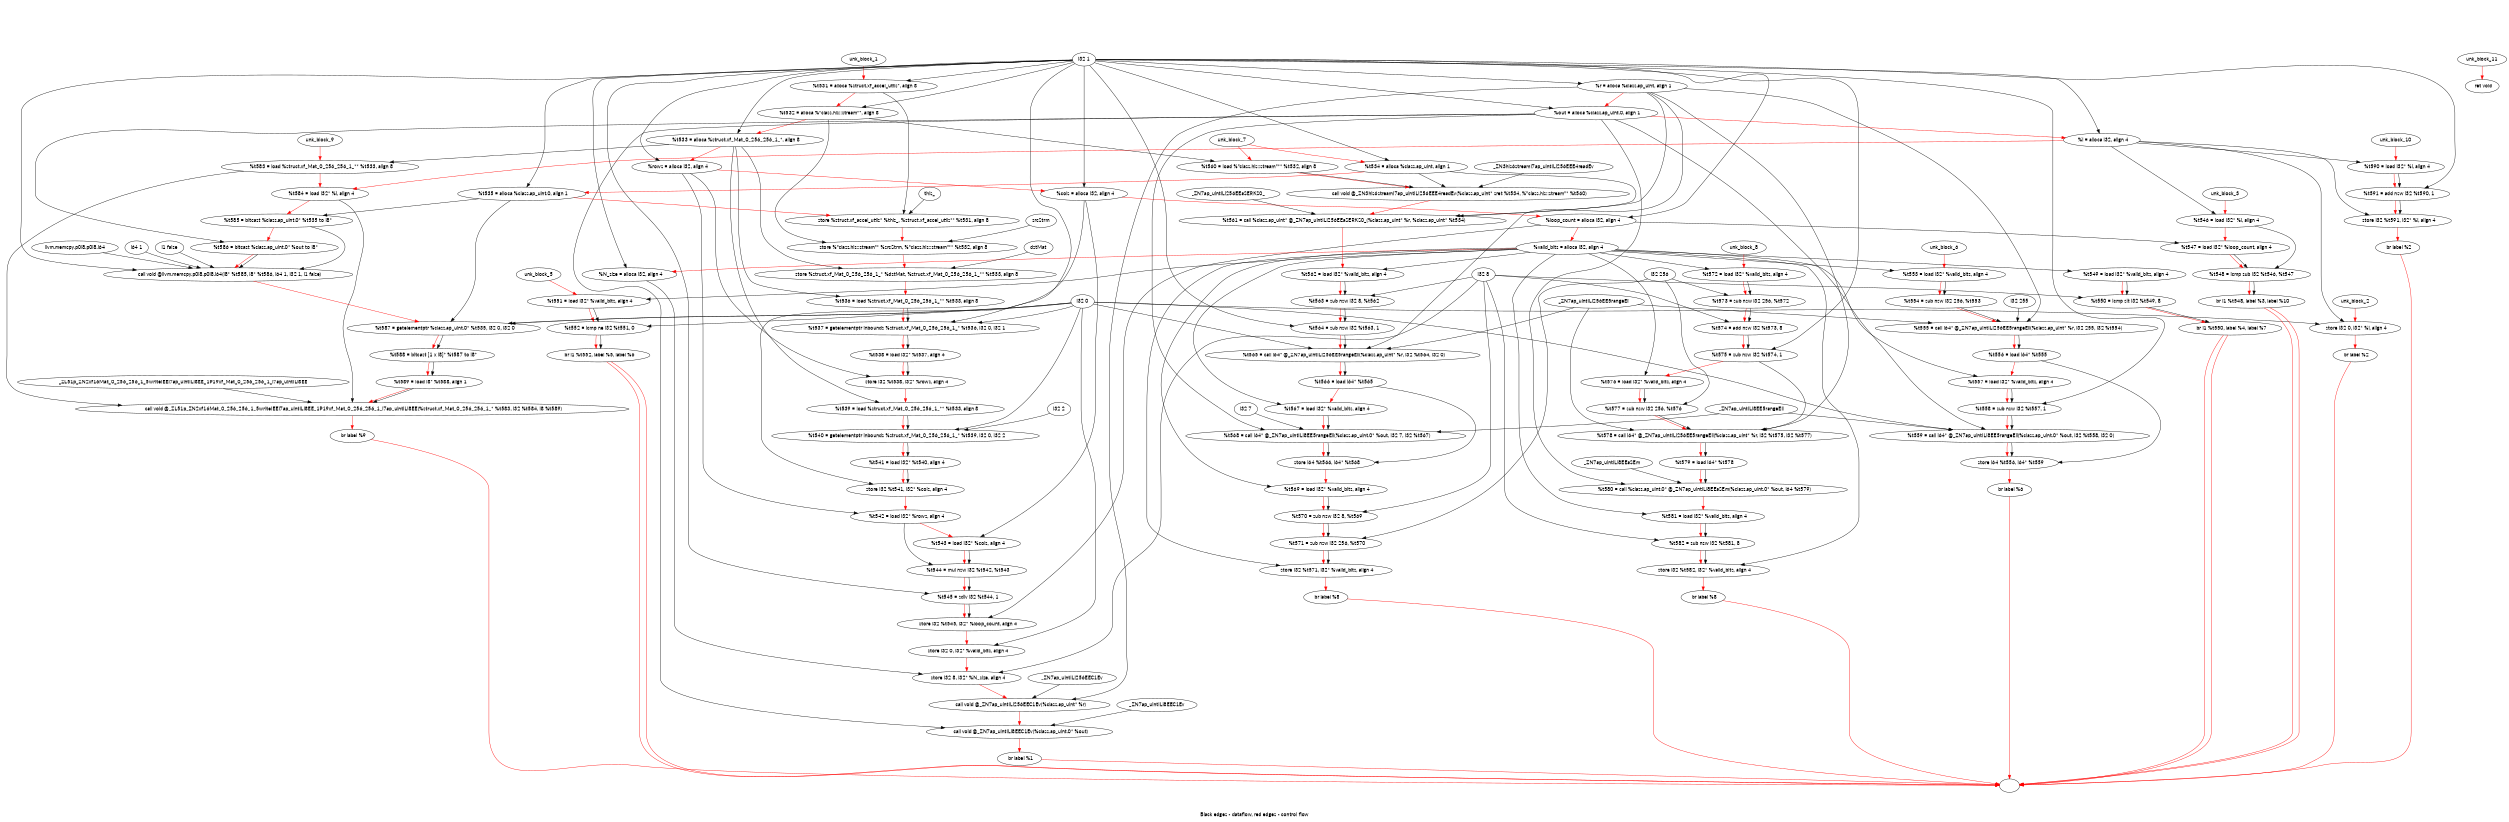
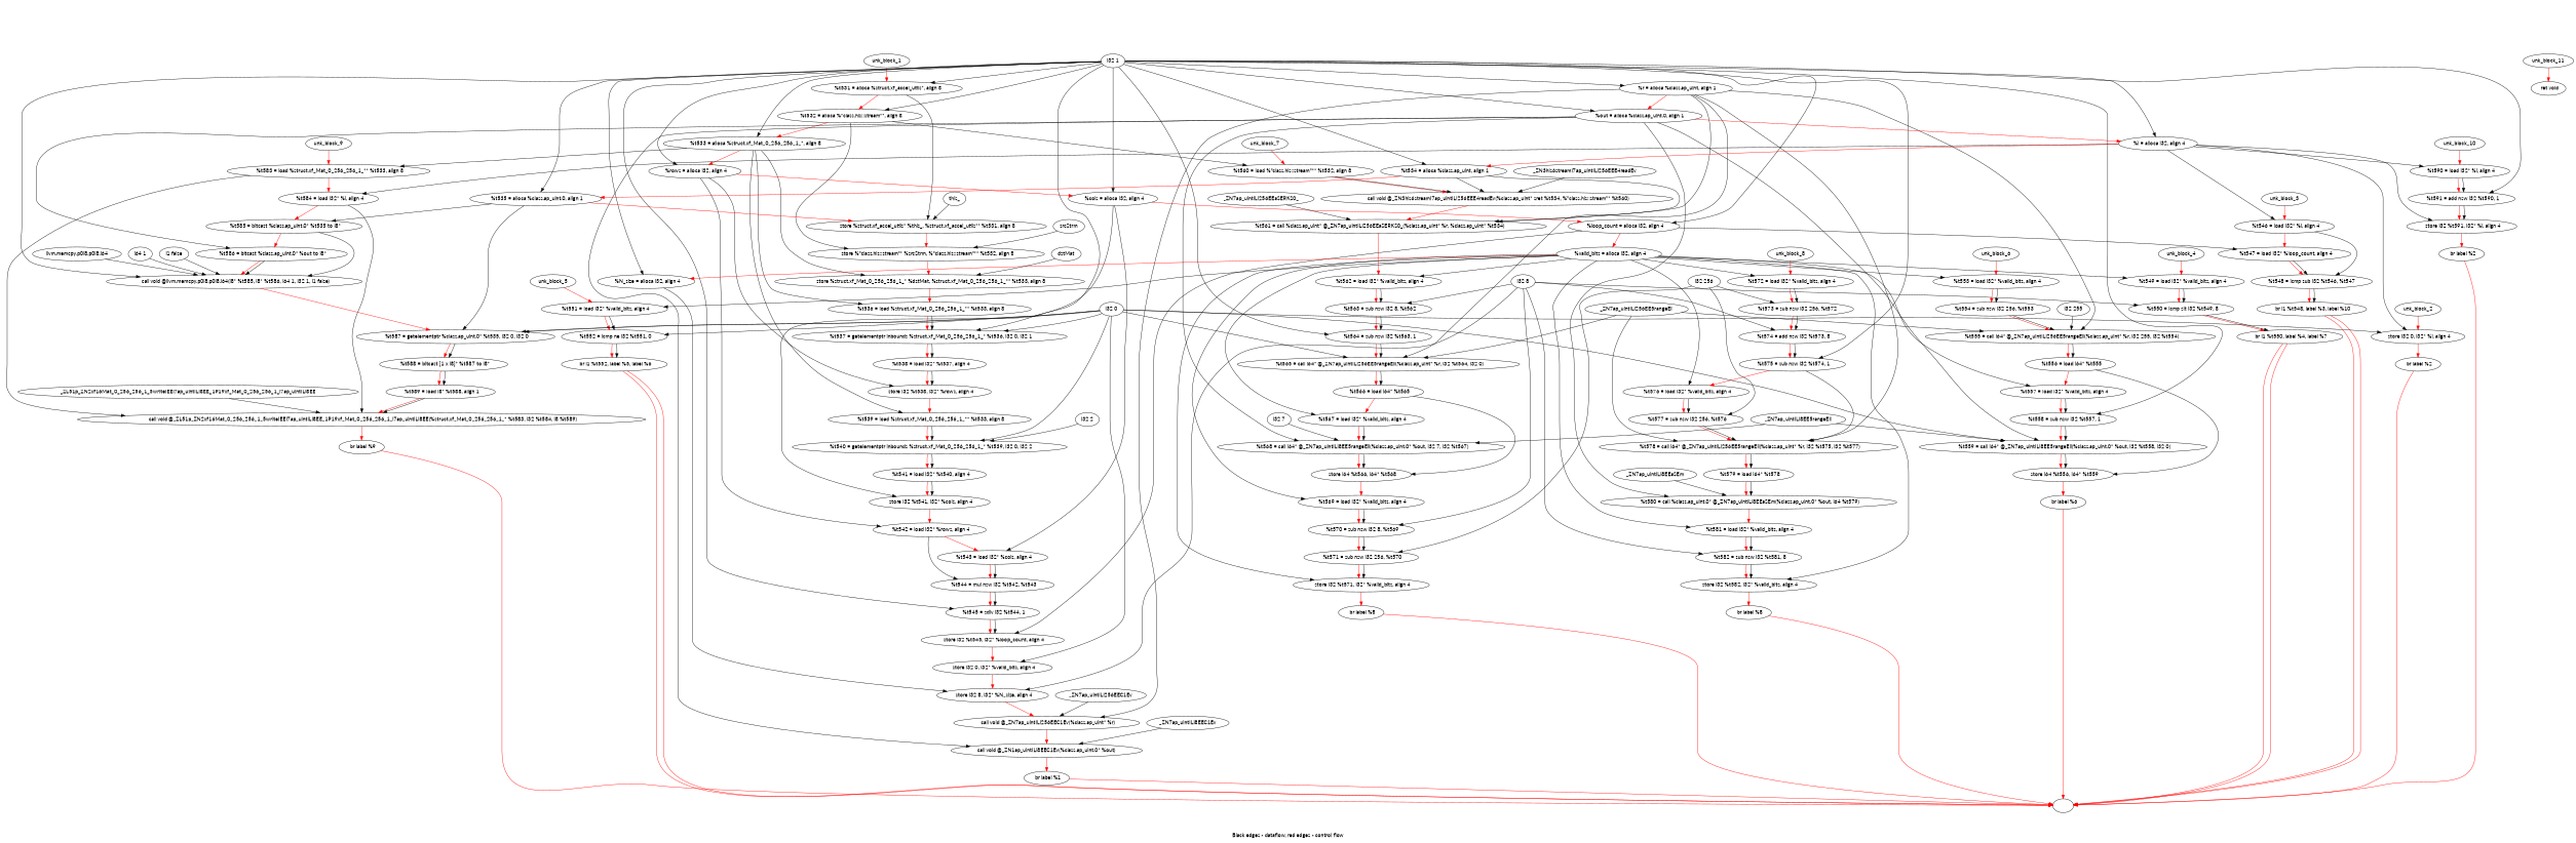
  digraph {
    compound=true
    fontname=Lato
    label="Black edges - dataflow, red edges - control flow"
    node [fontname=Lato]
    edge [fontname=Lato]
    n1 [label="  %t531 = alloca %struct.xf_accel_utils*, align 8"]
    n2 [label="  %t532 = alloca %\"class.hls::stream\"*, align 8"]
    n3 [label="  store %struct.xf_accel_utils* %this_, %struct.xf_accel_utils** %t531, align 8"]
    n4 [label="  %t533 = alloca %struct.xf_Mat_0_256_256_1_*, align 8"]
    n5 [label="  store %\"class.hls::stream\"* %srcStrm, %\"class.hls::stream\"** %t532, align 8"]
    n6 [label="  %t560 = load %\"class.hls::stream\"** %t532, align 8"]
    n7 [label="  %rows = alloca i32, align 4"]
    n8 [label="  store %struct.xf_Mat_0_256_256_1_* %dstMat, %struct.xf_Mat_0_256_256_1_** %t533, align 8"]
    n9 [label="  %t536 = load %struct.xf_Mat_0_256_256_1_** %t533, align 8"]
    n10 [label="  %t539 = load %struct.xf_Mat_0_256_256_1_** %t533, align 8"]
    n11 [label="  %t583 = load %struct.xf_Mat_0_256_256_1_** %t533, align 8"]
    n12 [label="  call void @_ZN3hls6streamI7ap_uintILi256EEE4readEv(%class.ap_uint* sret %t534, %\"class.hls::stream\"* %t560)"]
    n13 [label="  %cols = alloca i32, align 4"]
    n14 [label="  store i32 %t538, i32* %rows, align 4"]
    n15 [label="  %t542 = load i32* %rows, align 4"]
    n16 [label="  %t537 = getelementptr inbounds %struct.xf_Mat_0_256_256_1_* %t536, i32 0, i32 1"]
    n17 [label="  %t540 = getelementptr inbounds %struct.xf_Mat_0_256_256_1_* %t539, i32 0, i32 2"]
    n18 [label="  %t584 = load i32* %i, align 4"]
    n19 [label="  call void @_ZL51p_ZN2xf16Mat_0_256_256_1_5writeIEEi7ap_uintILi8EE_1P19xf_Mat_0_256_256_1_i7ap_uintILi8EE(%struct.xf_Mat_0_256_256_1_* %t583, i32 %t584, i8 %t589)"]
    n20 [label="  %loop_count = alloca i32, align 4"]
    n21 [label="  store i32 %t541, i32* %cols, align 4"]
    n22 [label="  %t543 = load i32* %cols, align 4"]
    n23 [label="  %t544 = mul nsw i32 %t542, %t543"]
    n24 [label="  %valid_bits = alloca i32, align 4"]
    n25 [label="  store i32 %t545, i32* %loop_count, align 4"]
    n26 [label="  %t547 = load i32* %loop_count, align 4"]
    n27 [label="  %N_size = alloca i32, align 4"]
    n28 [label="  %t549 = load i32* %valid_bits, align 4"]
    n29 [label="  %t551 = load i32* %valid_bits, align 4"]
    n30 [label="  %t553 = load i32* %valid_bits, align 4"]
    n31 [label="  %t557 = load i32* %valid_bits, align 4"]
    n32 [label="  %t562 = load i32* %valid_bits, align 4"]
    n33 [label="  %t567 = load i32* %valid_bits, align 4"]
    n34 [label="  %t569 = load i32* %valid_bits, align 4"]
    n35 [label="  store i32 %t571, i32* %valid_bits, align 4"]
    n36 [label="  %t572 = load i32* %valid_bits, align 4"]
    n37 [label="  %t576 = load i32* %valid_bits, align 4"]
    n38 [label="  %t581 = load i32* %valid_bits, align 4"]
    n39 [label="  store i32 %t582, i32* %valid_bits, align 4"]
    n40 [label="  store i32 0, i32* %valid_bits, align 4"]
    n41 [label="%t548 = icmp sub i32 %t546, %t547"]
    n42 [label="  store i32 8, i32* %N_size, align 4"]
    n43 [label="  %t550 = icmp slt i32 %t549, 8"]
    n44 [label="  %t552 = icmp ne i32 %t551, 0"]
    n45 [label="  %t554 = sub nsw i32 256, %t553"]
    n46 [label="  %t558 = sub nsw i32 %t557, 1"]
    n47 [label="  %t563 = sub nsw i32 8, %t562"]
    n48 [label="  %t568 = call i64* @_ZN7ap_uintILi8EE5rangeEii(%class.ap_uint.0* %out, i32 7, i32 %t567)"]
    n49 [label="  %t570 = sub nsw i32 8, %t569"]
    n50 [label="  br label %8"]
    n51 [label="  %t573 = sub nsw i32 256, %t572"]
    n52 [label="  %t577 = sub nsw i32 256, %t576"]
    n53 [label="  %t582 = sub nsw i32 %t581, 8"]
    n54 [label="  br label %8"]
    n55 [label="  %r = alloca %class.ap_uint, align 1"]
    n56 [label="  %out = alloca %class.ap_uint.0, align 1"]
    n57 [label="  call void @_ZN7ap_uintILi256EEC1Ev(%class.ap_uint* %r)"]
    n58 [label="  %t555 = call i64* @_ZN7ap_uintILi256EE5rangeEii(%class.ap_uint* %r, i32 255, i32 %t554)"]
    n59 [label="  %t561 = call %class.ap_uint* @_ZN7ap_uintILi256EEaSERKS0_(%class.ap_uint* %r, %class.ap_uint* %t534)"]
    n60 [label="  %t565 = call i64* @_ZN7ap_uintILi256EE5rangeEii(%class.ap_uint* %r, i32 %t564, i32 0)"]
    n61 [label="  %t578 = call i64* @_ZN7ap_uintILi256EE5rangeEii(%class.ap_uint* %r, i32 %t575, i32 %t577)"]
    n62 [label="  %i = alloca i32, align 4"]
-   n63 [label="  call void @_ZN7ap_uintILi8EEC1Ev(%class.ap_uint.0* %out)"]
+   n63 [label="call void @_ZN1ap_uintILi8EEC1Ev(%class.ap_uint.0* %out)"]
    n64 [label="  %t559 = call i64* @_ZN7ap_uintILi8EE5rangeEii(%class.ap_uint.0* %out, i32 %t558, i32 0)"]
    n65 [label="  %t580 = call %class.ap_uint.0* @_ZN7ap_uintILi8EEaSEm(%class.ap_uint.0* %out, i64 %t579)"]
    n66 [label="  %t586 = bitcast %class.ap_uint.0* %out to i8*"]
    n67 [label="  %t556 = load i64* %t555"]
    n68 [label="  %t566 = load i64* %t565"]
    n69 [label="  %t579 = load i64* %t578"]
    n70 [label="  %t534 = alloca %class.ap_uint, align 1"]
    n71 [label="  store i32 0, i32* %i, align 4"]
    n72 [label="  %t546 = load i32* %i, align 4"]
    n73 [label="  %t590 = load i32* %i, align 4"]
    n74 [label="  store i32 %t591, i32* %i, align 4"]
    n75 [label="  br label %1"]
    n76 [label="  store i64 %t556, i64* %t559"]
    n77 [label="  store i64 %t566, i64* %t568"]
    n78 [label="  call void @llvm.memcpy.p0i8.p0i8.i64(i8* %t585, i8* %t586, i64 1, i32 1, i1 false)"]
    n79 [label="  %t535 = alloca %class.ap_uint.0, align 1"]
    n80 [label="  br label %2"]
    n81 [label="  %t585 = bitcast %class.ap_uint.0* %t535 to i8*"]
    n82 [label="  %t591 = add nsw i32 %t590, 1"]
    n83 [label="  br label %2"]
    n84 [label="  %t587 = getelementptr %class.ap_uint.0* %t535, i32 0, i32 0"]
    n85 [label="  %t588 = bitcast [1 x i8]* %t587 to i8*"]
    n86 [label="  %t538 = load i32* %t537, align 4"]
    n87 [label="  %t541 = load i32* %t540, align 4"]
    n88 [label="  %t545 = sdiv i32 %t544, 1"]
    ""
    unk_block_1
    "i32 1"
    n92 [label="  %t564 = sub nsw i32 %t563, 1"]
    n93 [label="  %t575 = sub nsw i32 %t574, 1"]
    this_
    srcStrm
    dstMat
    "i32 0"
    n98 [label="  br i1 %t552, label %5, label %6"]
    "i32 2"
    "i32 8"
    n101 [label="  %t574 = add nsw i32 %t573, 8"]
    n102 [label="  br i1 %t550, label %4, label %7"]
    n103 [label="  %t571 = sub nsw i32 256, %t570"]
    _ZN7ap_uintILi256EEC1Ev
    _ZN7ap_uintILi8EEC1Ev
    unk_block_2
    n107 [label="  br i1 %t548, label %3, label %10"]
    unk_block_3
+   unk_block_4
    unk_block_5
    n111 [label="  br label %6"]
    unk_block_6
    "i32 256"
    "i32 255"
    _ZN7ap_uintILi256EE5rangeEii
    _ZN7ap_uintILi8EE5rangeEii
    unk_block_7
    _ZN3hls6streamI7ap_uintILi256EEE4readEv
    _ZN7ap_uintILi256EEaSERKS0_
    "i32 7"
    unk_block_8
    _ZN7ap_uintILi8EEaSEm
    n123 [label="  br label %9"]
    n124 [label="  %t589 = load i8* %t588, align 1"]
    unk_block_9
    "i64 1"
    "i1 false"
    "llvm.memcpy.p0i8.p0i8.i64"
    _ZL51p_ZN2xf16Mat_0_256_256_1_5writeIEEi7ap_uintILi8EE_1P19xf_Mat_0_256_256_1_i7ap_uintILi8EE
    unk_block_10
    n131 [label="  ret void"]
    unk_block_11
    n1 -> n2 [color=red weight=2]
    n1 -> n3
    n2 -> n4 [color=red weight=2]
    n2 -> n5
    n2 -> n6
    n3 -> n5 [color=red weight=2]
    n4 -> n7 [color=red weight=2]
    n4 -> n8
    n4 -> n9
    n4 -> n10
    n4 -> n11
    n5 -> n8 [color=red weight=2]
    n6 -> n12 [color=red weight=2]
    n6 -> n12
    n7 -> n13 [color=red weight=2]
    n7 -> n14
    n7 -> n15
    n8 -> n9 [color=red weight=2]
    n9 -> n16 [color=red weight=2]
    n9 -> n16
    n10 -> n17 [color=red weight=2]
    n10 -> n17
    n11 -> n18 [color=red weight=2]
    n11 -> n19
    n12 -> n59 [color=red weight=2]
    n13 -> n20 [color=red weight=2]
    n13 -> n21
    n13 -> n22
    n14 -> n10 [color=red weight=2]
    n15 -> n22 [color=red weight=2]
    n15 -> n23
    n16 -> n86 [color=red weight=2]
    n16 -> n86
    n17 -> n87 [color=red weight=2]
    n17 -> n87
    n18 -> n19
    n18 -> n81 [color=red weight=2]
    n19 -> n123 [color=red weight=2]
    n20 -> n24 [color=red weight=2]
    n20 -> n25
    n20 -> n26
    n21 -> n15 [color=red weight=2]
    n22 -> n23 [color=red weight=2]
    n22 -> n23
    n23 -> n88 [color=red weight=2]
    n23 -> n88
    n24 -> n27 [color=red weight=2]
    n24 -> n28
    n24 -> n29
    n24 -> n30
    n24 -> n31
    n24 -> n32
    n24 -> n33
    n24 -> n34
    n24 -> n35
    n24 -> n36
    n24 -> n37
    n24 -> n38
    n24 -> n39
    n25 -> n40 [color=red weight=2]
    n26 -> n41 [color=red weight=2]
    n26 -> n41
    n27 -> n42
    n28 -> n43 [color=red weight=2]
    n28 -> n43
    n29 -> n44 [color=red weight=2]
    n29 -> n44
    n30 -> n45 [color=red weight=2]
    n30 -> n45
    n31 -> n46 [color=red weight=2]
    n31 -> n46
    n32 -> n47 [color=red weight=2]
    n32 -> n47
    n33 -> n48 [color=red weight=2]
    n33 -> n48
    n34 -> n49 [color=red weight=2]
    n34 -> n49
    n35 -> n50 [color=red weight=2]
    n36 -> n51 [color=red weight=2]
    n36 -> n51
    n37 -> n52 [color=red weight=2]
    n37 -> n52
    n38 -> n53 [color=red weight=2]
    n38 -> n53
    n39 -> n54 [color=red weight=2]
    n40 -> n42 [color=red weight=2]
    n41 -> n107 [color=red weight=2]
    n41 -> n107
    n42 -> n57 [color=red weight=2]
    n43 -> n102 [color=red weight=2]
    n43 -> n102
    n44 -> n98 [color=red weight=2]
    n44 -> n98
    n45 -> n58 [color=red weight=2]
    n45 -> n58
    n46 -> n64 [color=red weight=2]
    n46 -> n64
    n47 -> n92 [color=red weight=2]
    n47 -> n92
    n48 -> n77 [color=red weight=2]
    n48 -> n77
    n49 -> n103 [color=red weight=2]
    n49 -> n103
    n50 -> "" [color=red]
    n51 -> n101 [color=red weight=2]
    n51 -> n101
    n52 -> n61 [color=red weight=2]
    n52 -> n61
    n53 -> n39 [color=red weight=2]
    n53 -> n39
    n54 -> "" [color=red]
    n55 -> n56 [color=red weight=2]
    n55 -> n57
    n55 -> n58
    n55 -> n59
    n55 -> n60
    n55 -> n61
    n56 -> n48
    n56 -> n62 [color=red weight=2]
    n56 -> n63
    n56 -> n64
    n56 -> n65
    n56 -> n66
    n57 -> n63 [color=red weight=2]
    n58 -> n67 [color=red weight=2]
    n58 -> n67
    n59 -> n32 [color=red weight=2]
    n60 -> n68 [color=red weight=2]
    n60 -> n68
    n61 -> n69 [color=red weight=2]
    n61 -> n69
-   n62 -> n18 [color=red]
-   unk_block_7 -> n70 [color=red weight=2]
+   n62 -> n18
+   n62 -> n70 [color=red weight=2]
    n62 -> n71
    n62 -> n72
    n62 -> n73
    n62 -> n74
    n63 -> n75 [color=red weight=2]
    n64 -> n76 [color=red weight=2]
    n64 -> n76
    n65 -> n38 [color=red weight=2]
    n66 -> n78 [color=red weight=2]
    n66 -> n78
    n67 -> n31 [color=red weight=2]
    n67 -> n76
    n68 -> n33 [color=red weight=2]
    n68 -> n77
    n69 -> n65 [color=red weight=2]
    n69 -> n65
    n70 -> n12
    n70 -> n59
    n70 -> n79 [color=red weight=2]
    n71 -> n80 [color=red weight=2]
    n72 -> n26 [color=red weight=2]
    n72 -> n41
    n73 -> n82 [color=red weight=2]
    n73 -> n82
    n74 -> n83 [color=red weight=2]
    n75 -> "" [color=red]
    n76 -> n111 [color=red weight=2]
    n77 -> n34 [color=red weight=2]
    n78 -> n84 [color=red weight=2]
    n79 -> n3 [color=red weight=2]
    n79 -> n81
    n79 -> n84
    n80 -> "" [color=red]
    n81 -> n66 [color=red weight=2]
    n81 -> n78
    n82 -> n74 [color=red weight=2]
    n82 -> n74
    n83 -> "" [color=red]
    n84 -> n85 [color=red weight=2]
    n84 -> n85
    n85 -> n124 [color=red weight=2]
    n85 -> n124
    n86 -> n14 [color=red weight=2]
    n86 -> n14
    n87 -> n21 [color=red weight=2]
    n87 -> n21
    n88 -> n25 [color=red weight=2]
    n88 -> n25
    unk_block_1 -> n1 [color=red]
    "i32 1" -> n1
    "i32 1" -> n2
    "i32 1" -> n4
    "i32 1" -> n7
    "i32 1" -> n13
    "i32 1" -> n16
    "i32 1" -> n20
    "i32 1" -> n27
    "i32 1" -> n46
    "i32 1" -> n55
    "i32 1" -> n56
    "i32 1" -> n62
    "i32 1" -> n70
    "i32 1" -> n78
    "i32 1" -> n79
    "i32 1" -> n82
    "i32 1" -> n88
    "i32 1" -> n92
    "i32 1" -> n93
    n92 -> n60 [color=red weight=2]
    n92 -> n60
    n93 -> n37 [color=red weight=2]
    n93 -> n61
    this_ -> n3
    srcStrm -> n5
    dstMat -> n8
    "i32 0" -> n16
    "i32 0" -> n17
    "i32 0" -> n40
    "i32 0" -> n44
    "i32 0" -> n60
    "i32 0" -> n64
    "i32 0" -> n71
    "i32 0" -> n84
    "i32 0" -> n84
    n98 -> "" [color=red]
    n98 -> "" [color=red]
    "i32 2" -> n17
    "i32 8" -> n42
    "i32 8" -> n43
    "i32 8" -> n47
    "i32 8" -> n49
    "i32 8" -> n53
    "i32 8" -> n101
    n101 -> n93 [color=red weight=2]
    n101 -> n93
    n102 -> "" [color=red]
    n102 -> "" [color=red]
    n103 -> n35 [color=red weight=2]
    n103 -> n35
    _ZN7ap_uintILi256EEC1Ev -> n57
    _ZN7ap_uintILi8EEC1Ev -> n63
    unk_block_2 -> n71 [color=red]
    n107 -> "" [color=red]
    n107 -> "" [color=red]
    unk_block_3 -> n72 [color=red]
+   unk_block_4 -> n28 [color=red]
    unk_block_5 -> n29 [color=red]
    n111 -> "" [color=red]
    unk_block_6 -> n30 [color=red]
    "i32 256" -> n51
    "i32 256" -> n52
    "i32 256" -> n103
    "i32 255" -> n58
    _ZN7ap_uintILi256EE5rangeEii -> n58
    _ZN7ap_uintILi256EE5rangeEii -> n60
    _ZN7ap_uintILi256EE5rangeEii -> n61
    _ZN7ap_uintILi8EE5rangeEii -> n48
    _ZN7ap_uintILi8EE5rangeEii -> n64
    unk_block_7 -> n6 [color=red]
    _ZN3hls6streamI7ap_uintILi256EEE4readEv -> n12
    _ZN7ap_uintILi256EEaSERKS0_ -> n59
    "i32 7" -> n48
    unk_block_8 -> n36 [color=red]
    _ZN7ap_uintILi8EEaSEm -> n65
    n123 -> "" [color=red]
    n124 -> n19 [color=red weight=2]
    n124 -> n19
    unk_block_9 -> n11 [color=red]
    "i64 1" -> n78
    "i1 false" -> n78
    "llvm.memcpy.p0i8.p0i8.i64" -> n78
    _ZL51p_ZN2xf16Mat_0_256_256_1_5writeIEEi7ap_uintILi8EE_1P19xf_Mat_0_256_256_1_i7ap_uintILi8EE -> n19
    unk_block_10 -> n73 [color=red]
    unk_block_11 -> n131 [color=red]
  }
